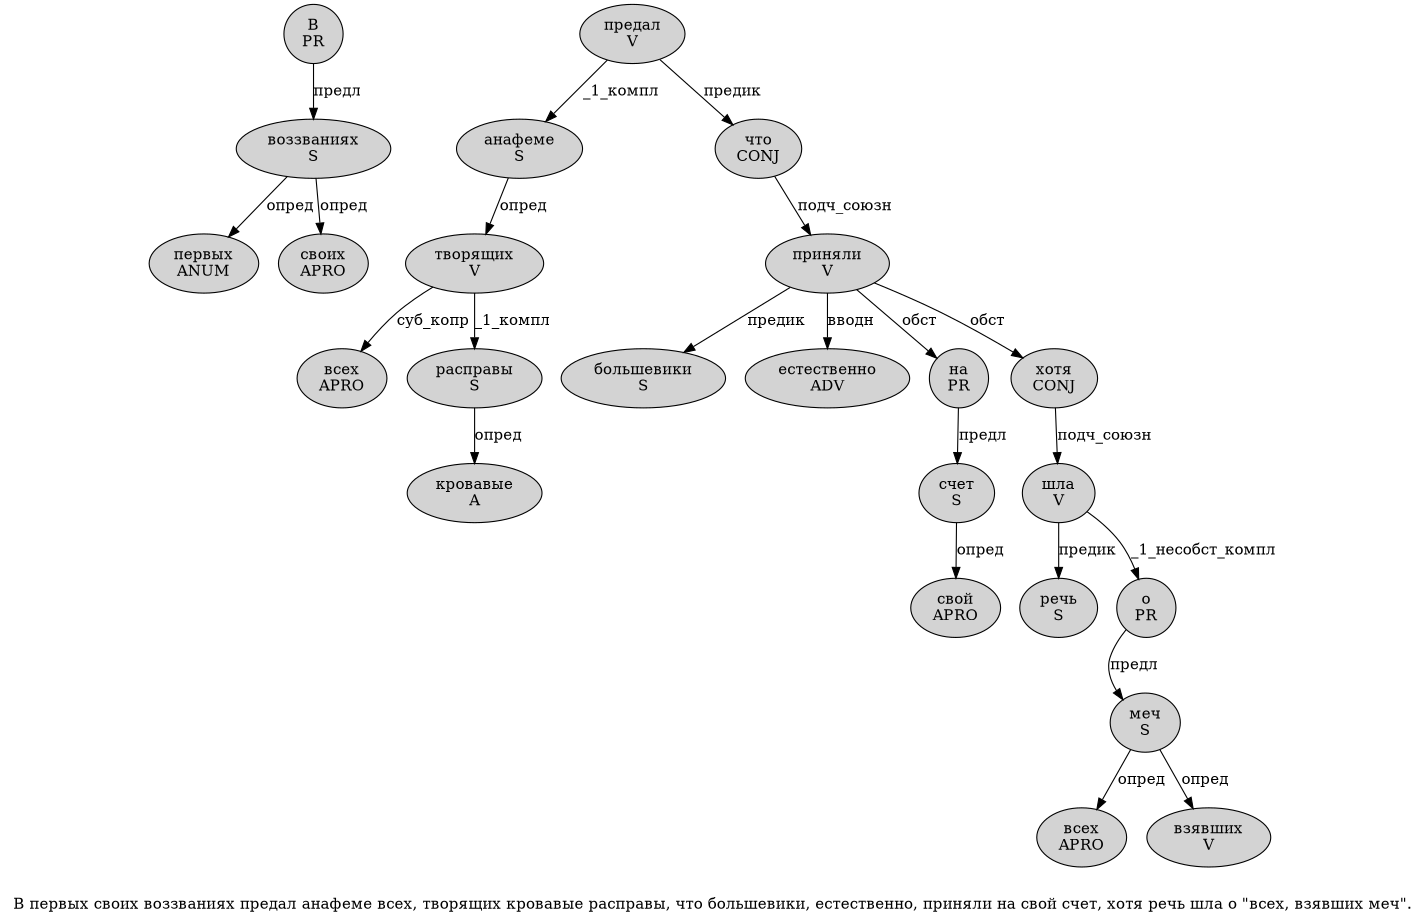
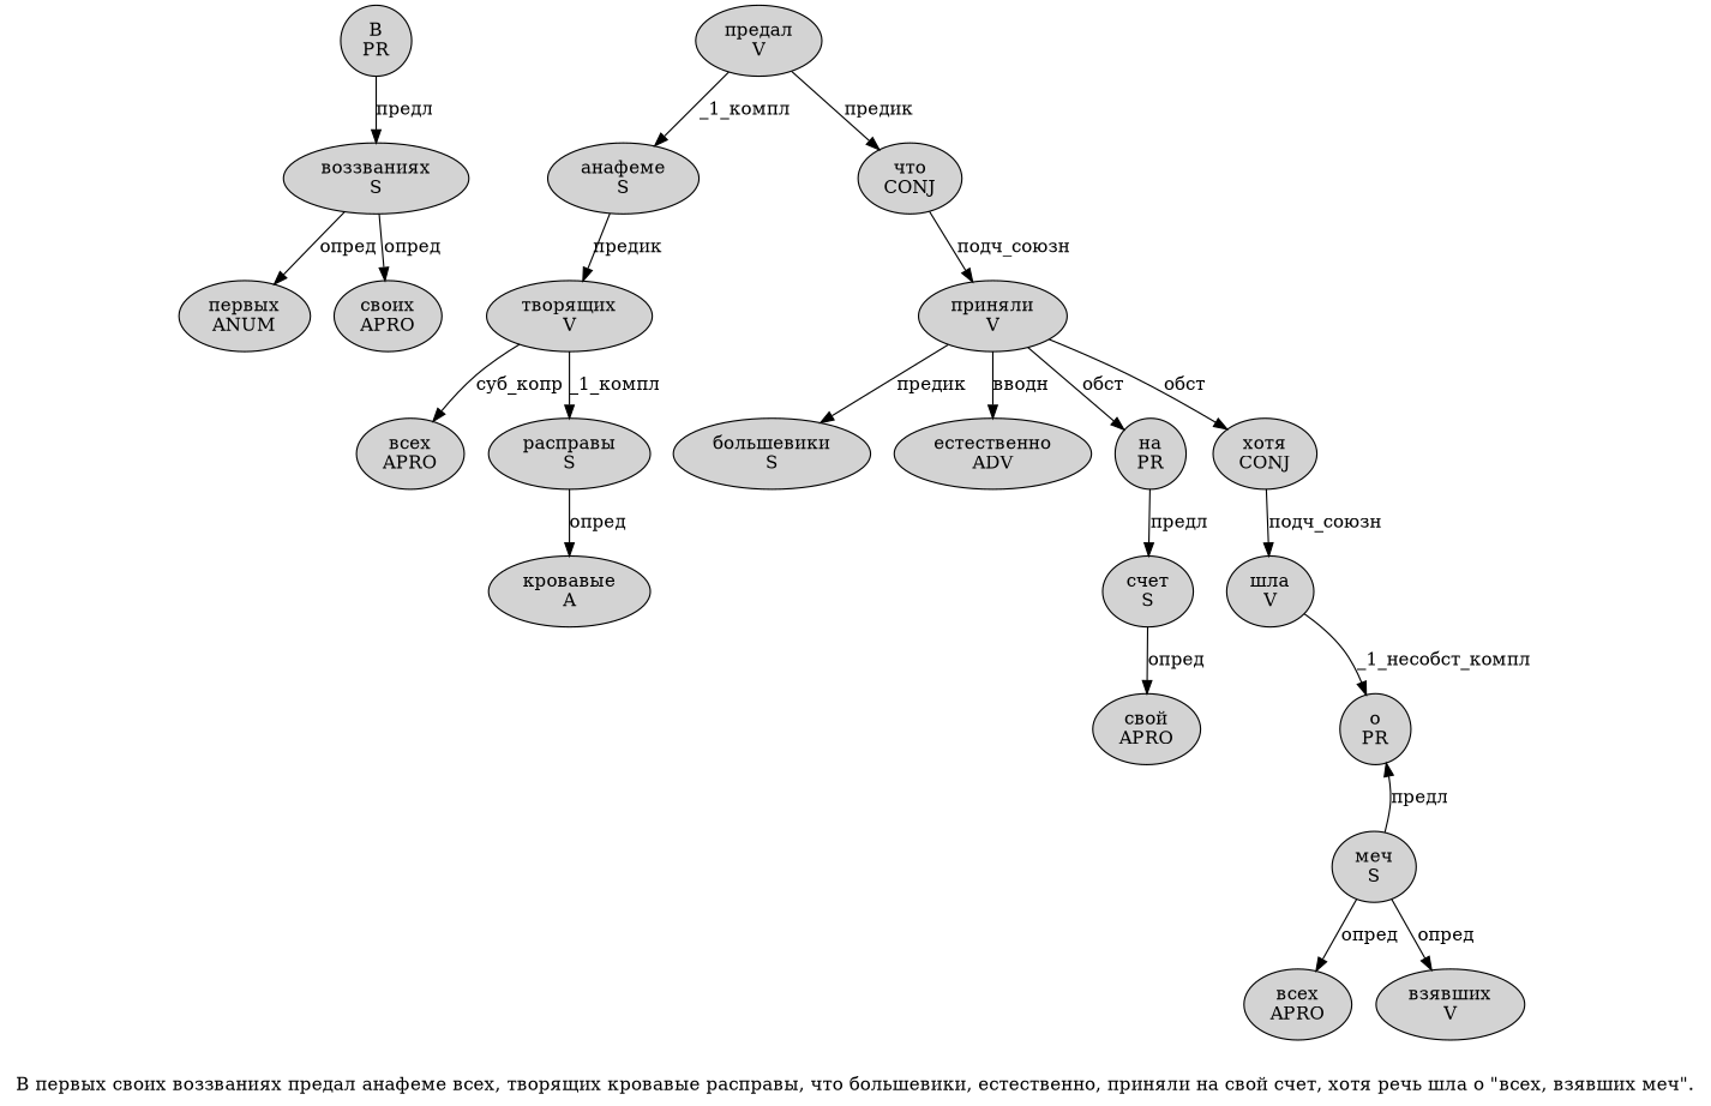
  digraph {
    label="В первых своих воззваниях предал анафеме всех, творящих кровавые расправы, что большевики, естественно, приняли на свой счет, хотя речь шла о \"всех, взявших меч\"."
    node [fillcolor=lightgray penwidth=1 shape=ellipse style=filled]
    n1 [label="В\nPR"]
    n2 [label="воззваниях\nS"]
    n3 [label="первых\nANUM"]
    n4 [label="своих\nAPRO"]
    n5 [label="предал\nV"]
    n6 [label="анафеме\nS"]
    n7 [label="что\nCONJ"]
    n8 [label="творящих\nV"]
    n9 [label="приняли\nV"]
    n10 [label="всех\nAPRO"]
    n11 [label="расправы\nS"]
    n12 [label="кровавые\nA"]
    n13 [label="большевики\nS"]
    n14 [label="естественно\nADV"]
    n15 [label="на\nPR"]
    n16 [label="хотя\nCONJ"]
    n17 [label="счет\nS"]
    n18 [label="шла\nV"]
    n19 [label="свой\nAPRO"]
-   n20 [label="речь\nS"]
    n21 [label="о\nPR"]
    n22 [label="меч\nS"]
    n23 [label="всех\nAPRO"]
    n24 [label="взявших\nV"]
    n1 -> n2 [label="предл"]
    n2 -> n3 [label="опред"]
    n2 -> n4 [label="опред"]
    n5 -> n6 [label="_1_компл"]
    n5 -> n7 [label="предик"]
-   n6 -> n8 [label="опред"]
+   n6 -> n8 [label="предик"]
    n7 -> n9 [label="подч_союзн"]
    n8 -> n10 [label="суб_копр"]
    n8 -> n11 [label="_1_компл"]
    n9 -> n13 [label="предик"]
    n9 -> n14 [label="вводн"]
    n9 -> n15 [label="обст"]
    n9 -> n16 [label="обст"]
    n11 -> n12 [label="опред"]
    n15 -> n17 [label="предл"]
    n16 -> n18 [label="подч_союзн"]
    n17 -> n19 [label="опред"]
-   n18 -> n20 [label="предик"]
    n18 -> n21 [label="_1_несобст_компл"]
-   n21 -> n22 [label="предл"]
+   n22 -> n21 [label="предл"]
    n22 -> n23 [label="опред"]
    n22 -> n24 [label="опред"]
  }
